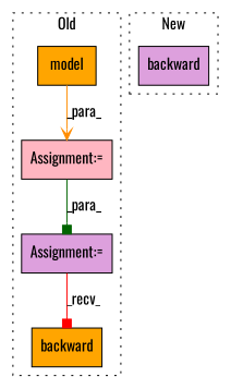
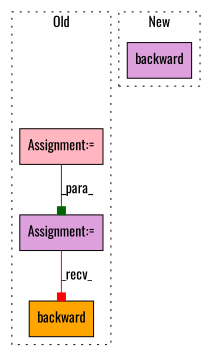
  digraph {
    fontname=Oswald
    node [a=32 l=10 shape=box style=filled fillcolor=orange fontname=Oswald]
    edge [arrowhead=box fontname=Oswald]
-   n1 [l="6,1" label=model s="5354,5385"]
    n2 [label=backward s=5520]
    n3 [a=7 l=1 label="Assignment:=" s=5399 fillcolor=plum]
    n4 [a=7 l=1 label="Assignment:=" s=5348 fillcolor=lightpink]
    n5 [label=backward s=5368 fillcolor=plum]
    subgraph cluster_1 {
      label=Old
      style=dotted
-     n1
      n2
      n3
      n4
    }
    subgraph cluster_2 {
      label=New
      style=dotted
      n5
    }
-   n1 -> n4 [label=_para_ color=darkorange arrowhead=vee]
    n3 -> n2 [label=_recv_ color=red]
    n4 -> n3 [label=_para_ color=darkgreen]
  }
